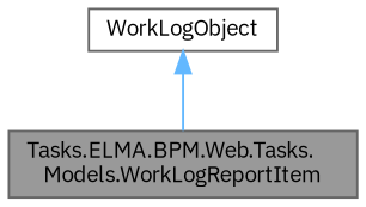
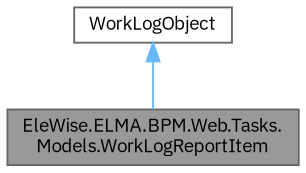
  digraph {
    fontname="IBM Plex Sans"
    node [color=gray40 fontname="IBM Plex Sans" fontsize=10 shape=box style=filled]
-   n1 [fillcolor=grey60 fontcolor=black height=0.2 label="Tasks.ELMA.BPM.Web.Tasks.\lModels.WorkLogReportItem" width=0.4]
+   n1 [fillcolor=grey60 fontcolor=black height=0.2 label="EleWise.ELMA.BPM.Web.Tasks.\lModels.WorkLogReportItem" width=0.4]
    n2 [fillcolor=white height=0.2 label=WorkLogObject width=0.4]
    n2 -> n1 [color=steelblue1 dir=back fontname="IBM Plex Sans" fontsize=10 labelfontname=Helvetica labelfontsize=10 style=solid]
  }
